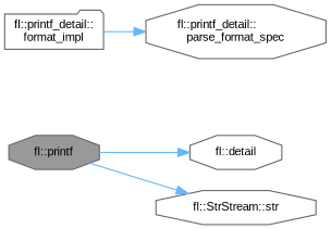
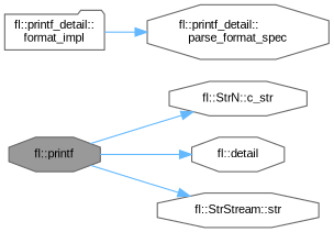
  digraph {
    fontname="Liberation Sans"
    rankdir=LR
    node [color=grey40 fillcolor=white fontname="Liberation Sans" fontsize=10 shape=octagon style=filled]
    edge [color=steelblue1 fontname="Liberation Sans" fontsize=10 labelfontname=Helvetica labelfontsize=10 style=solid]
    n1 [color=gray40 fillcolor=grey60 fontcolor=black height=0.2 label="fl::printf" width=0.4]
+   n2 [height=0.2 label="fl::StrN::c_str" width=0.4]
    n3 [height=0.2 label="fl::detail" width=0.4]
    n4 [height=0.2 label="fl::StrStream::str" width=0.4]
    n5 [height=0.2 label="fl::printf_detail::\lformat_impl" shape=folder width=0.4]
    n6 [height=0.2 label="fl::printf_detail::\lparse_format_spec" width=0.4]
+   n1 -> n2
    n1 -> n3
    n1 -> n4
    n5 -> n6
  }
